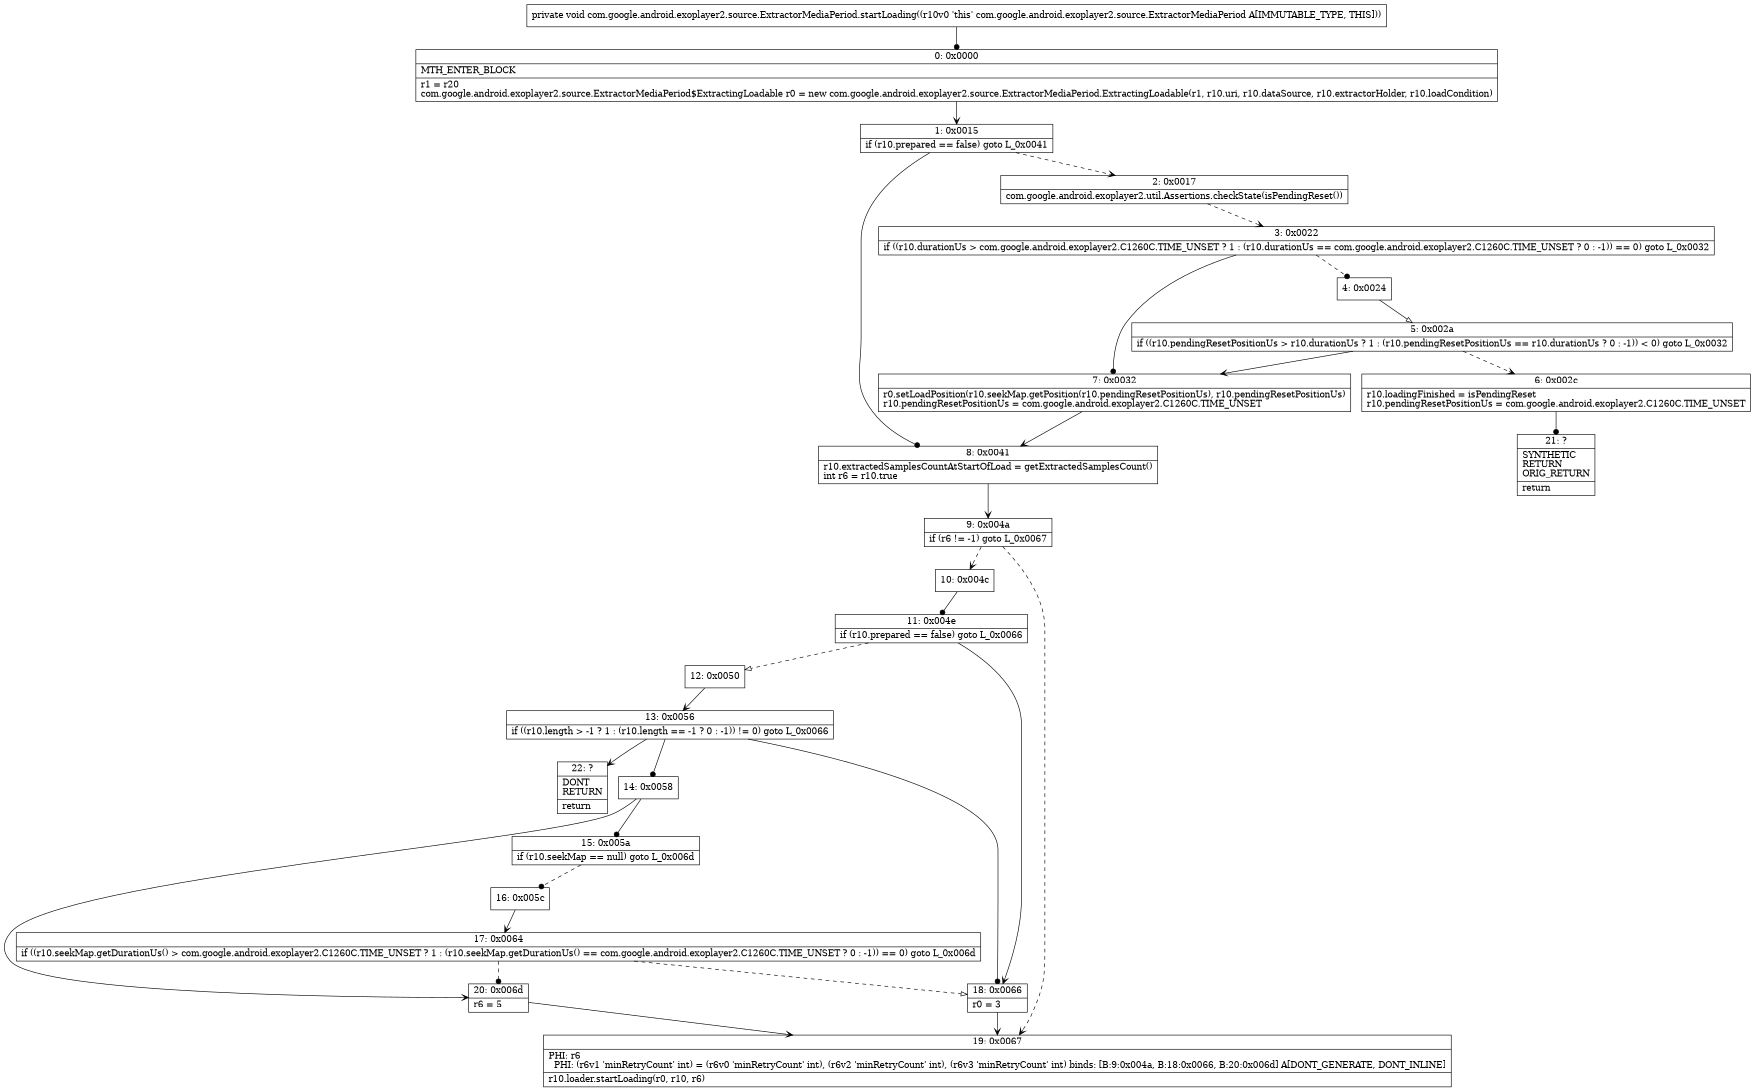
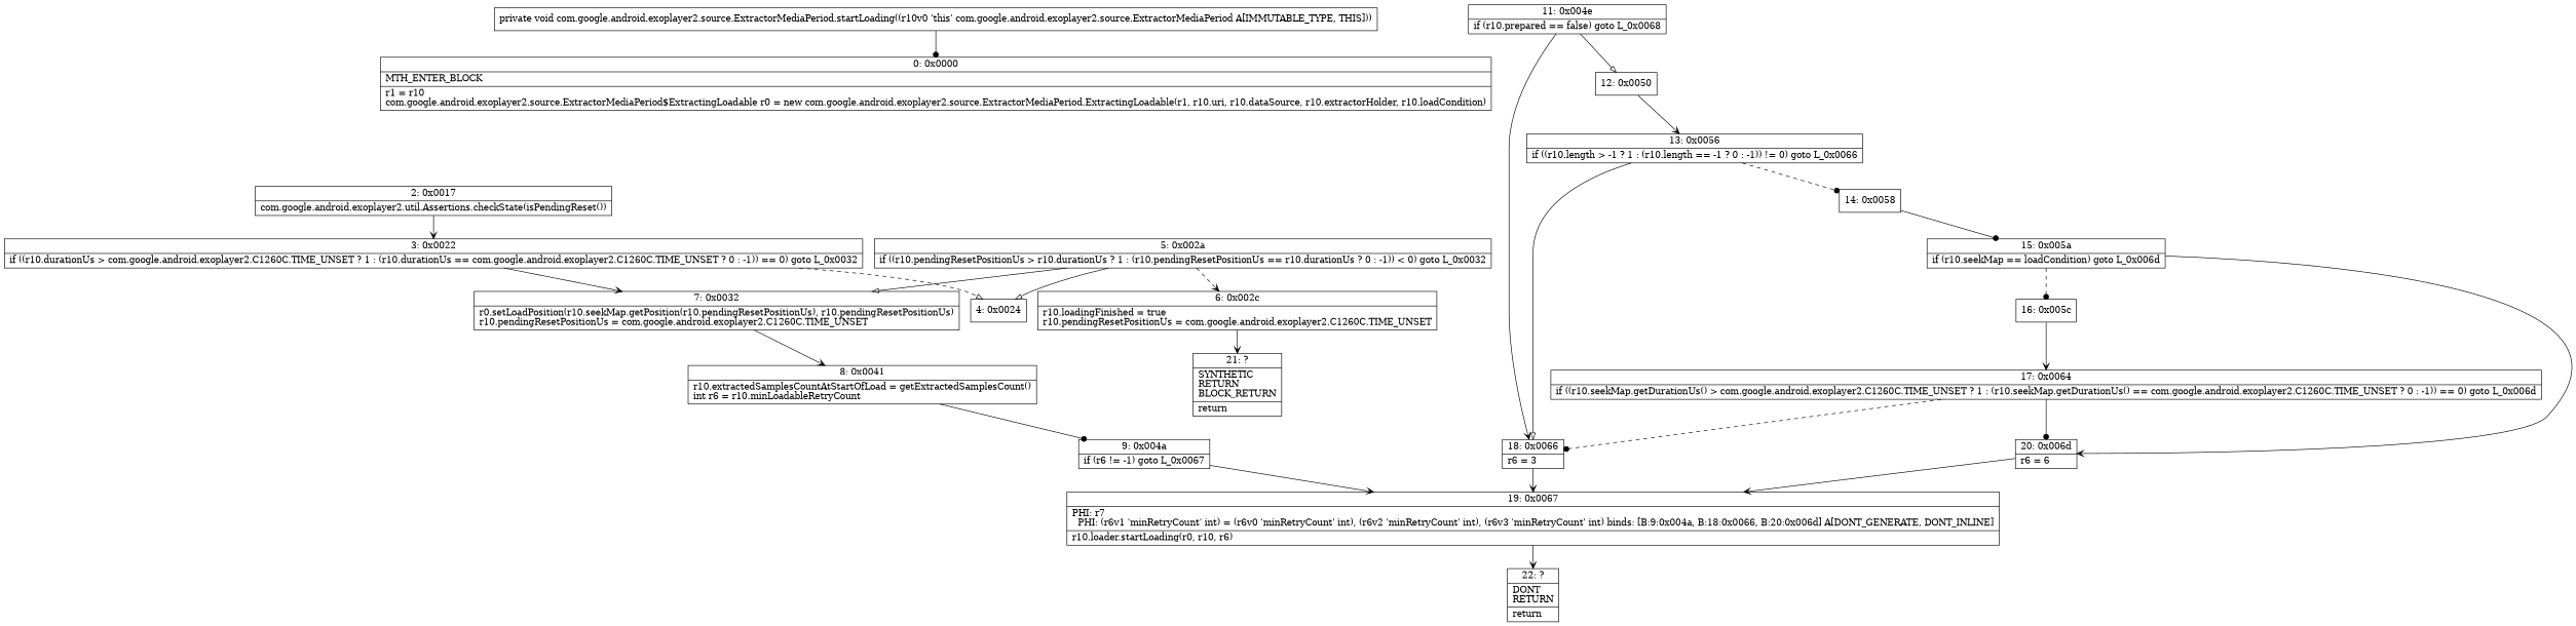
  digraph {
    node [shape=record]
    edge [arrowhead=vee]
-   n1 [label="{0\:\ 0x0000|MTH_ENTER_BLOCK\l|r1 = r20\lcom.google.android.exoplayer2.source.ExtractorMediaPeriod$ExtractingLoadable r0 = new com.google.android.exoplayer2.source.ExtractorMediaPeriod.ExtractingLoadable(r1, r10.uri, r10.dataSource, r10.extractorHolder, r10.loadCondition)\l}"]
-   n2 [label="{1\:\ 0x0015|if (r10.prepared == false) goto L_0x0041\l}"]
+   n1 [label="{0\:\ 0x0000|MTH_ENTER_BLOCK\l|r1 = r10\lcom.google.android.exoplayer2.source.ExtractorMediaPeriod$ExtractingLoadable r0 = new com.google.android.exoplayer2.source.ExtractorMediaPeriod.ExtractingLoadable(r1, r10.uri, r10.dataSource, r10.extractorHolder, r10.loadCondition)\l}"]
    n3 [label="{2\:\ 0x0017|com.google.android.exoplayer2.util.Assertions.checkState(isPendingReset())\l}"]
-   n4 [label="{8\:\ 0x0041|r10.extractedSamplesCountAtStartOfLoad = getExtractedSamplesCount()\lint r6 = r10.true\l}"]
+   n4 [label="{8\:\ 0x0041|r10.extractedSamplesCountAtStartOfLoad = getExtractedSamplesCount()\lint r6 = r10.minLoadableRetryCount\l}"]
    n5 [label="{3\:\ 0x0022|if ((r10.durationUs \> com.google.android.exoplayer2.C1260C.TIME_UNSET ? 1 : (r10.durationUs == com.google.android.exoplayer2.C1260C.TIME_UNSET ? 0 : \-1)) == 0) goto L_0x0032\l}"]
    n6 [label="{9\:\ 0x004a|if (r6 != \-1) goto L_0x0067\l}"]
    n7 [label="{4\:\ 0x0024}"]
    n8 [label="{7\:\ 0x0032|r0.setLoadPosition(r10.seekMap.getPosition(r10.pendingResetPositionUs), r10.pendingResetPositionUs)\lr10.pendingResetPositionUs = com.google.android.exoplayer2.C1260C.TIME_UNSET\l}"]
    n9 [label="{5\:\ 0x002a|if ((r10.pendingResetPositionUs \> r10.durationUs ? 1 : (r10.pendingResetPositionUs == r10.durationUs ? 0 : \-1)) \< 0) goto L_0x0032\l}"]
-   n10 [label="{6\:\ 0x002c|r10.loadingFinished = isPendingReset\lr10.pendingResetPositionUs = com.google.android.exoplayer2.C1260C.TIME_UNSET\l}"]
-   n11 [label="{21\:\ ?|SYNTHETIC\lRETURN\lORIG_RETURN\l|return\l}"]
-   n12 [label="{10\:\ 0x004c}"]
-   n13 [label="{19\:\ 0x0067|PHI: r6 \l  PHI: (r6v1 'minRetryCount' int) = (r6v0 'minRetryCount' int), (r6v2 'minRetryCount' int), (r6v3 'minRetryCount' int) binds: [B:9:0x004a, B:18:0x0066, B:20:0x006d] A[DONT_GENERATE, DONT_INLINE]\l|r10.loader.startLoading(r0, r10, r6)\l}"]
-   n14 [label="{11\:\ 0x004e|if (r10.prepared == false) goto L_0x0066\l}"]
+   n10 [label="{6\:\ 0x002c|r10.loadingFinished = true\lr10.pendingResetPositionUs = com.google.android.exoplayer2.C1260C.TIME_UNSET\l}"]
+   n11 [label="{21\:\ ?|SYNTHETIC\lRETURN\lBLOCK_RETURN\l|return\l}"]
+   n13 [label="{19\:\ 0x0067|PHI: r7 \l  PHI: (r6v1 'minRetryCount' int) = (r6v0 'minRetryCount' int), (r6v2 'minRetryCount' int), (r6v3 'minRetryCount' int) binds: [B:9:0x004a, B:18:0x0066, B:20:0x006d] A[DONT_GENERATE, DONT_INLINE]\l|r10.loader.startLoading(r0, r10, r6)\l}"]
+   n14 [label="{11\:\ 0x004e|if (r10.prepared == false) goto L_0x0068\l}"]
    n15 [label="{22\:\ ?|DONT\lRETURN\l|return\l}"]
    n16 [label="{12\:\ 0x0050}"]
-   n17 [label="{18\:\ 0x0066|r0 = 3\l}"]
+   n17 [label="{18\:\ 0x0066|r6 = 3\l}"]
    n18 [label="{13\:\ 0x0056|if ((r10.length \> \-1 ? 1 : (r10.length == \-1 ? 0 : \-1)) != 0) goto L_0x0066\l}"]
    n19 [label="{14\:\ 0x0058}"]
-   n20 [label="{15\:\ 0x005a|if (r10.seekMap == null) goto L_0x006d\l}"]
+   n20 [label="{15\:\ 0x005a|if (r10.seekMap == loadCondition) goto L_0x006d\l}"]
    n21 [label="{16\:\ 0x005c}"]
-   n22 [label="{20\:\ 0x006d|r6 = 5\l}"]
+   n22 [label="{20\:\ 0x006d|r6 = 6\l}"]
    n23 [label="{17\:\ 0x0064|if ((r10.seekMap.getDurationUs() \> com.google.android.exoplayer2.C1260C.TIME_UNSET ? 1 : (r10.seekMap.getDurationUs() == com.google.android.exoplayer2.C1260C.TIME_UNSET ? 0 : \-1)) == 0) goto L_0x006d\l}"]
    n24 [label="{private void com.google.android.exoplayer2.source.ExtractorMediaPeriod.startLoading((r10v0 'this' com.google.android.exoplayer2.source.ExtractorMediaPeriod A[IMMUTABLE_TYPE, THIS])) }"]
-   n1 -> n2
-   n2 -> n3 [style=dashed]
-   n2 -> n4 [arrowhead=dot]
-   n3 -> n5 [style=dashed]
-   n4 -> n6
-   n5 -> n7 [arrowhead=dot style=dashed]
-   n5 -> n8 [arrowhead=dot]
-   n6 -> n12 [style=dashed]
-   n6 -> n13 [style=dashed]
-   n7 -> n9 [arrowhead=onormal]
+   n3 -> n5
+   n4 -> n6 [arrowhead=dot]
+   n5 -> n7 [arrowhead=onormal style=dashed]
+   n5 -> n8
+   n6 -> n13
+   n9 -> n7 [arrowhead=onormal]
    n8 -> n4
-   n9 -> n8
+   n9 -> n8 [arrowhead=onormal]
    n9 -> n10 [style=dashed]
-   n10 -> n11 [arrowhead=dot]
-   n12 -> n14 [arrowhead=dot]
-   n18 -> n15
-   n14 -> n16 [arrowhead=onormal style=dashed]
+   n10 -> n11
+   n13 -> n15
+   n14 -> n16 [arrowhead=onormal style=solid]
    n14 -> n17
    n16 -> n18
    n17 -> n13
-   n18 -> n17 [arrowhead=dot]
-   n18 -> n19 [arrowhead=dot style=solid]
+   n18 -> n17 [arrowhead=onormal]
+   n18 -> n19 [arrowhead=dot style=dashed]
    n19 -> n20 [arrowhead=dot]
    n20 -> n21 [arrowhead=dot style=dashed]
-   n19 -> n22
+   n20 -> n22
    n21 -> n23
    n22 -> n13
-   n23 -> n17 [arrowhead=onormal style=dashed]
-   n23 -> n22 [arrowhead=dot style=dashed]
+   n23 -> n17 [arrowhead=dot style=dashed]
+   n23 -> n22 [arrowhead=dot]
    n24 -> n1 [arrowhead=dot]
  }
